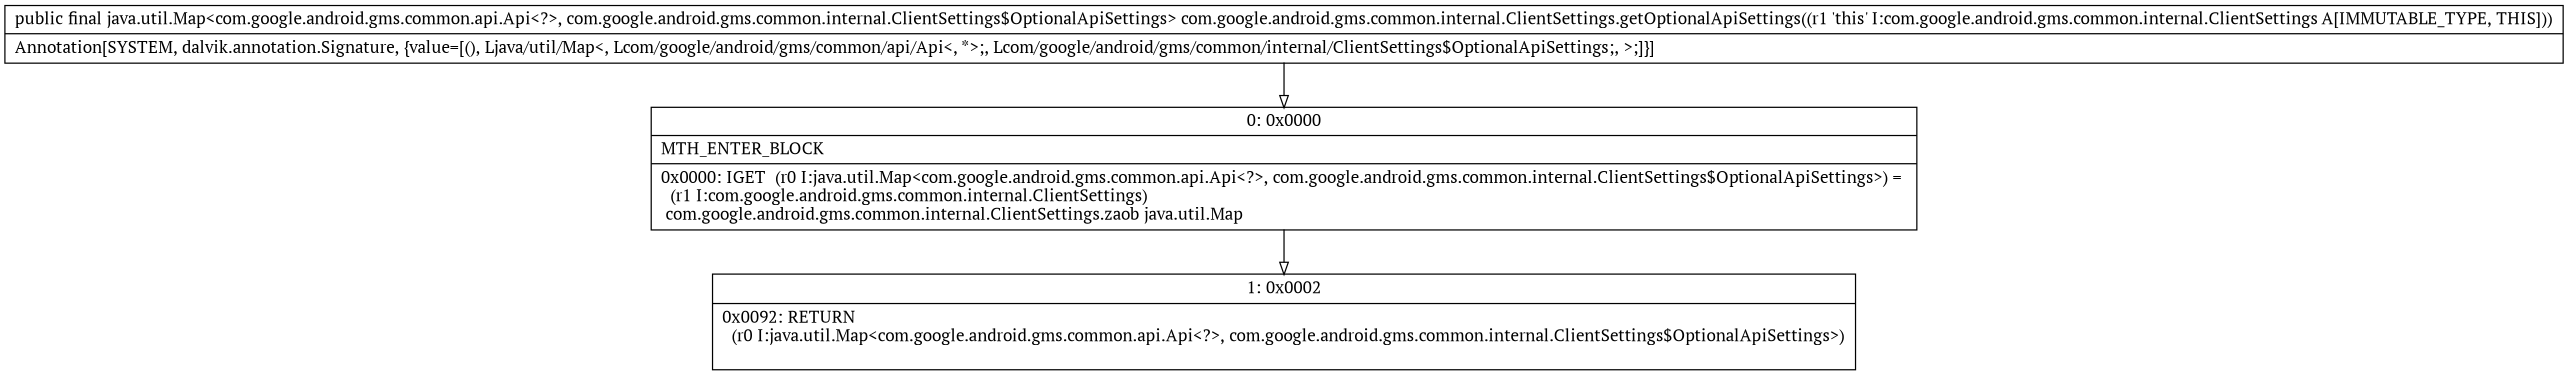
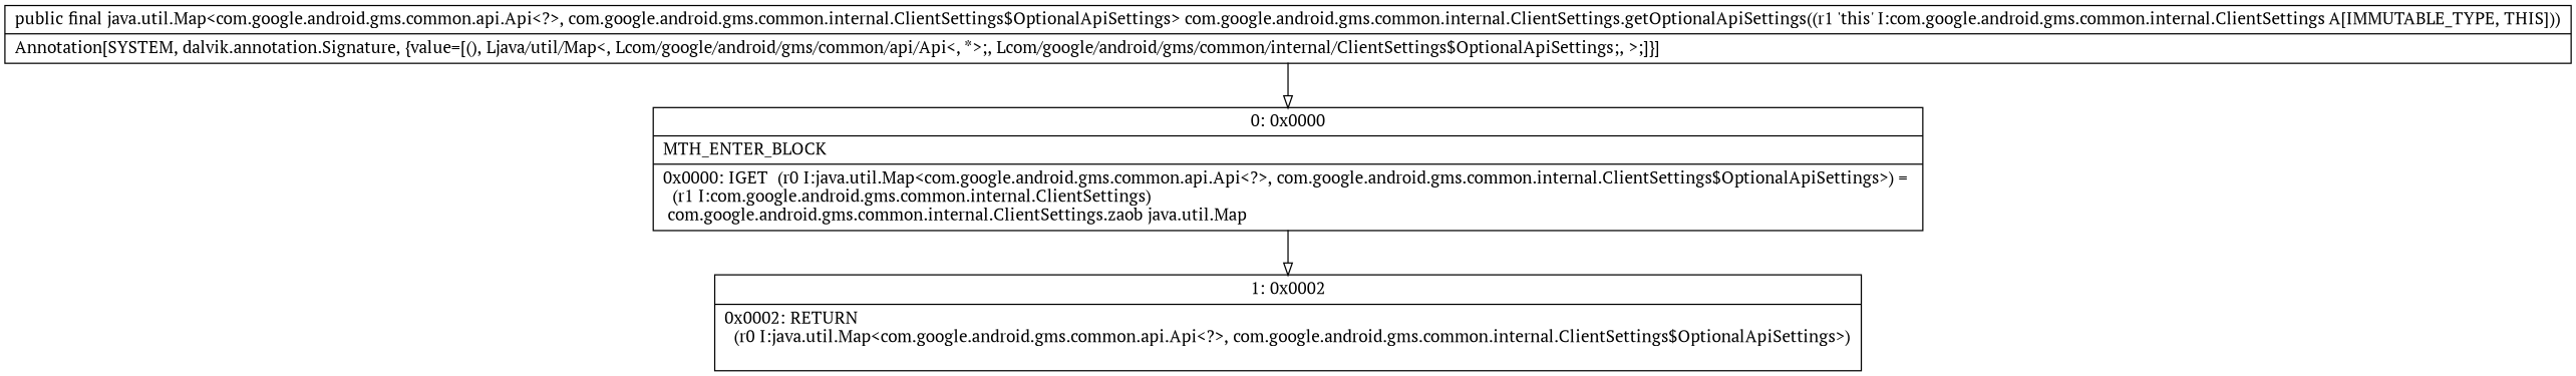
  digraph {
    fontname="PT Serif"
    node [shape=record fontname="PT Serif"]
    edge [arrowhead=onormal fontname="PT Serif"]
    n1 [label="{0\:\ 0x0000|MTH_ENTER_BLOCK\l|0x0000: IGET  (r0 I:java.util.Map\<com.google.android.gms.common.api.Api\<?\>, com.google.android.gms.common.internal.ClientSettings$OptionalApiSettings\>) = \l  (r1 I:com.google.android.gms.common.internal.ClientSettings)\l com.google.android.gms.common.internal.ClientSettings.zaob java.util.Map \l}"]
-   n2 [label="{1\:\ 0x0002|0x0092: RETURN  \l  (r0 I:java.util.Map\<com.google.android.gms.common.api.Api\<?\>, com.google.android.gms.common.internal.ClientSettings$OptionalApiSettings\>)\l \l}"]
+   n2 [label="{1\:\ 0x0002|0x0002: RETURN  \l  (r0 I:java.util.Map\<com.google.android.gms.common.api.Api\<?\>, com.google.android.gms.common.internal.ClientSettings$OptionalApiSettings\>)\l \l}"]
    n3 [label="{public final java.util.Map\<com.google.android.gms.common.api.Api\<?\>, com.google.android.gms.common.internal.ClientSettings$OptionalApiSettings\> com.google.android.gms.common.internal.ClientSettings.getOptionalApiSettings((r1 'this' I:com.google.android.gms.common.internal.ClientSettings A[IMMUTABLE_TYPE, THIS]))  | Annotation[SYSTEM, dalvik.annotation.Signature, \{value=[(), Ljava\/util\/Map\<, Lcom\/google\/android\/gms\/common\/api\/Api\<, *\>;, Lcom\/google\/android\/gms\/common\/internal\/ClientSettings$OptionalApiSettings;, \>;]\}]\l}"]
    n1 -> n2
    n3 -> n1
  }
